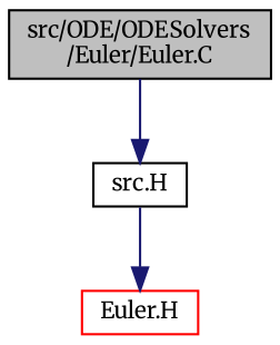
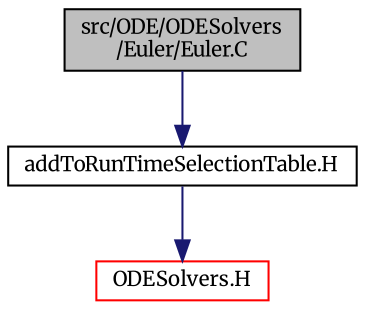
  digraph {
    fontname=Merriweather
    node [color=black fontname=Merriweather fontsize=10 shape=record]
    edge [color=midnightblue fontname=Merriweather fontsize=10 labelfontname=FreeSans labelfontsize=10 style=solid]
    n1 [fillcolor=grey75 fontcolor=black height=0.2 label="src/ODE/ODESolvers\l/Euler/Euler.C" style=filled width=0.4]
-   n2 [height=0.2 label="src.H" width=0.4]
-   n3 [color=red height=0.2 label="Euler.H" width=0.4]
+   n2 [height=0.2 label="addToRunTimeSelectionTable.H" width=0.4]
+   n3 [color=red height=0.2 label="ODESolvers.H" width=0.4]
    n1 -> n2
    n2 -> n3
  }
